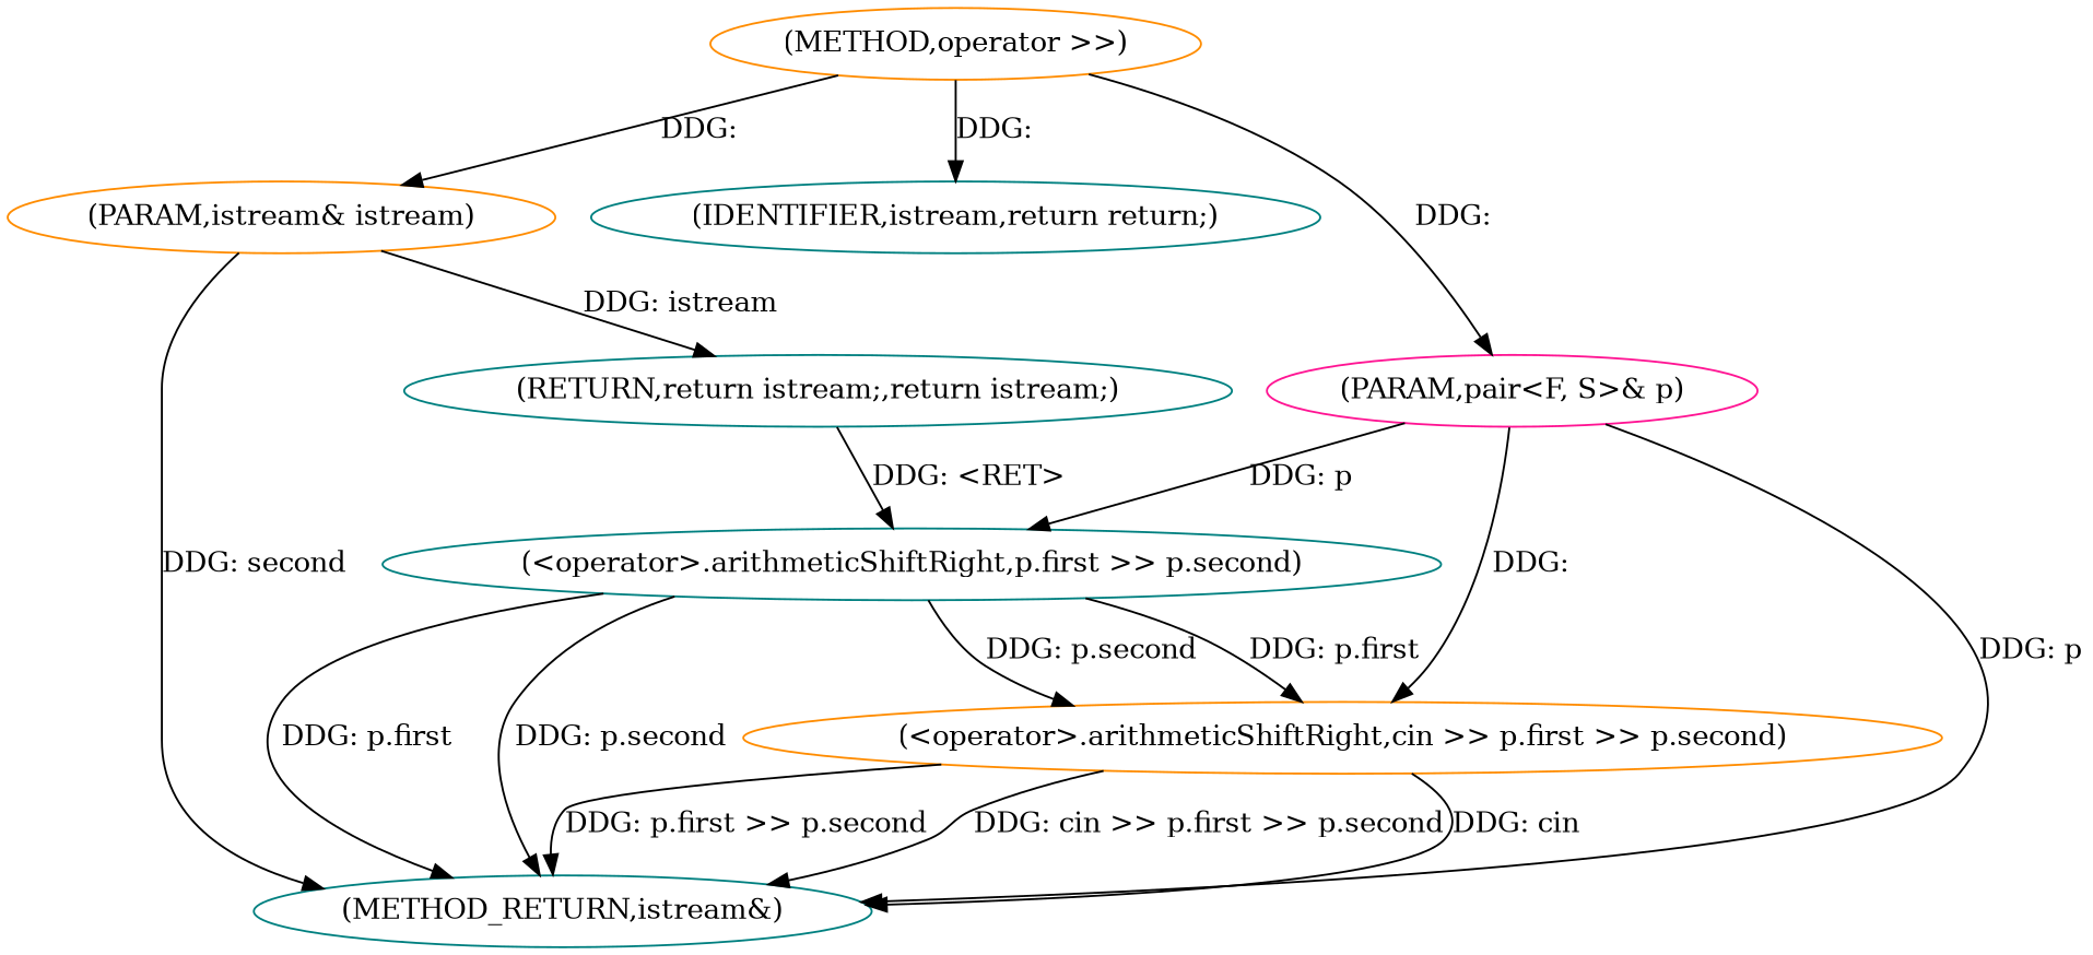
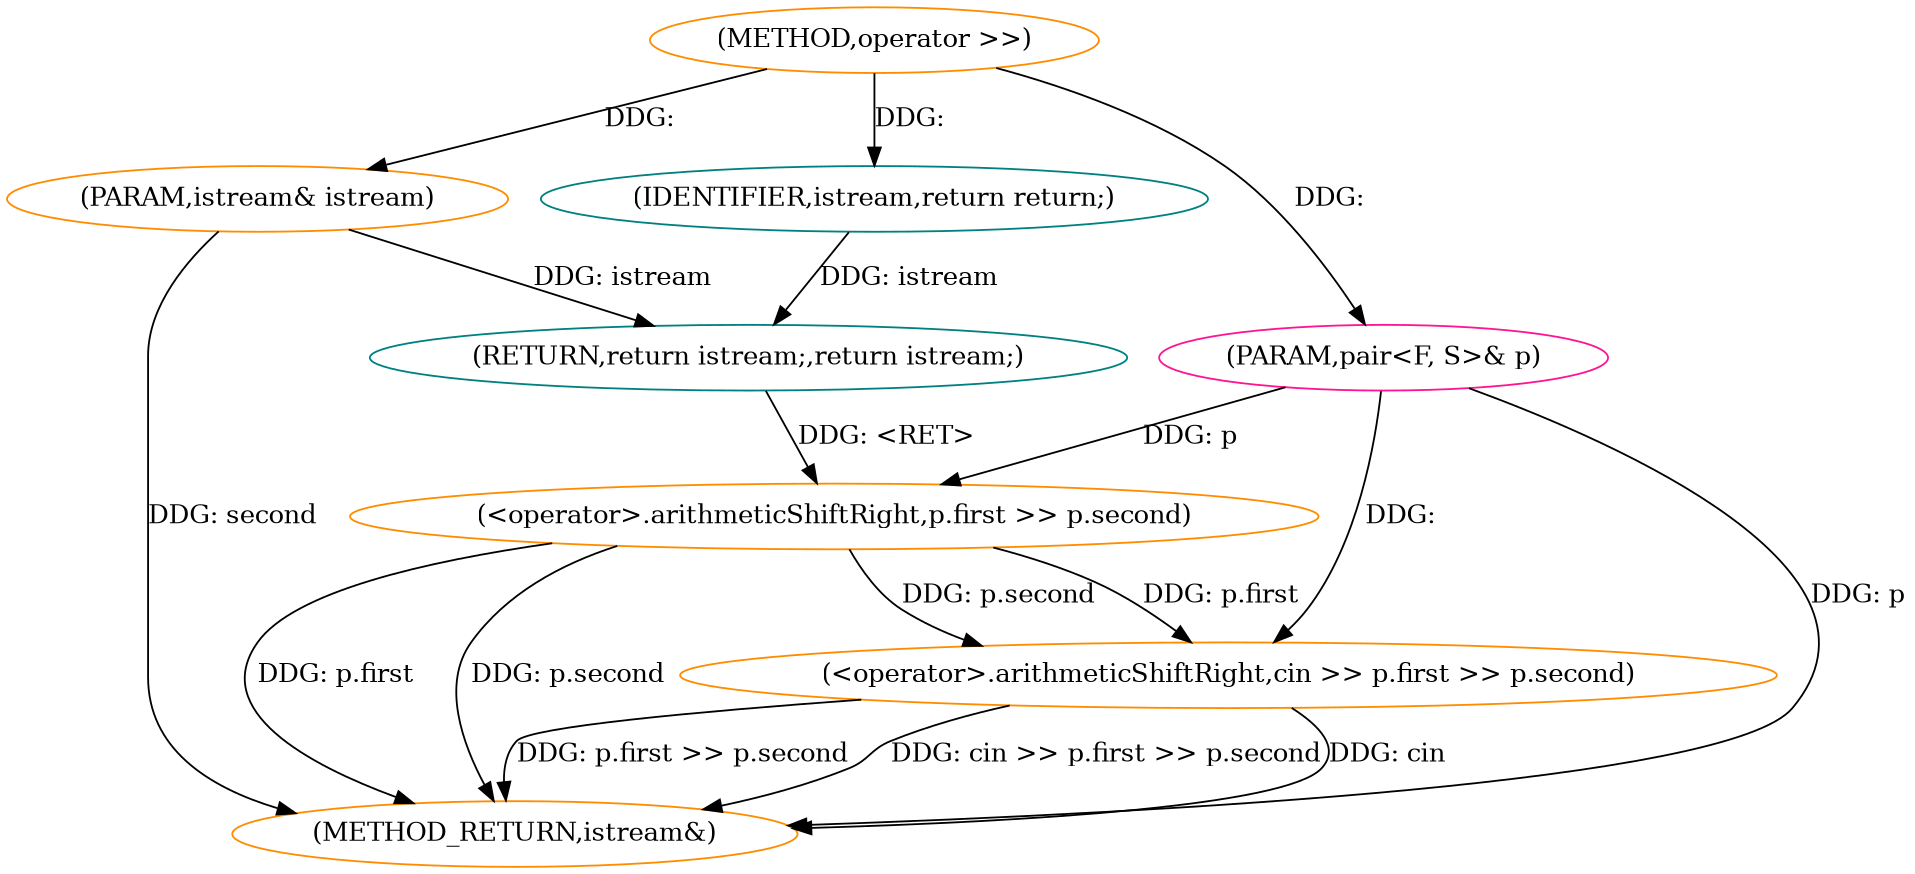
  digraph {
    node [color=darkorange]
    n1 [label="(METHOD,operator >>)"]
    n2 [label="(PARAM,istream& istream)"]
    n3 [color=deeppink label="(PARAM,pair<F, S>& p)"]
    n4 [color=teal label="(IDENTIFIER,istream,return return;)"]
-   n5 [color=teal label="(METHOD_RETURN,istream&)"]
+   n5 [label="(METHOD_RETURN,istream&)"]
    n6 [color=teal label="(RETURN,return istream;,return istream;)"]
    n7 [label="(<operator>.arithmeticShiftRight,cin >> p.first >> p.second)"]
-   n8 [color=teal label="(<operator>.arithmeticShiftRight,p.first >> p.second)"]
+   n8 [label="(<operator>.arithmeticShiftRight,p.first >> p.second)"]
    n1 -> n2 [label="DDG: "]
    n1 -> n3 [label="DDG: "]
    n1 -> n4 [label="DDG: "]
    n2 -> n5 [label="DDG: second"]
    n2 -> n6 [label="DDG: istream"]
    n3 -> n5 [label="DDG: p"]
    n3 -> n7 [label="DDG: "]
    n3 -> n8 [label="DDG: p"]
+   n4 -> n6 [label="DDG: istream"]
    n6 -> n8 [label="DDG: <RET>"]
    n7 -> n5 [label="DDG: p.first >> p.second"]
    n7 -> n5 [label="DDG: cin >> p.first >> p.second"]
    n7 -> n5 [label="DDG: cin"]
    n8 -> n5 [label="DDG: p.first"]
    n8 -> n5 [label="DDG: p.second"]
    n8 -> n7 [label="DDG: p.second"]
    n8 -> n7 [label="DDG: p.first"]
  }
